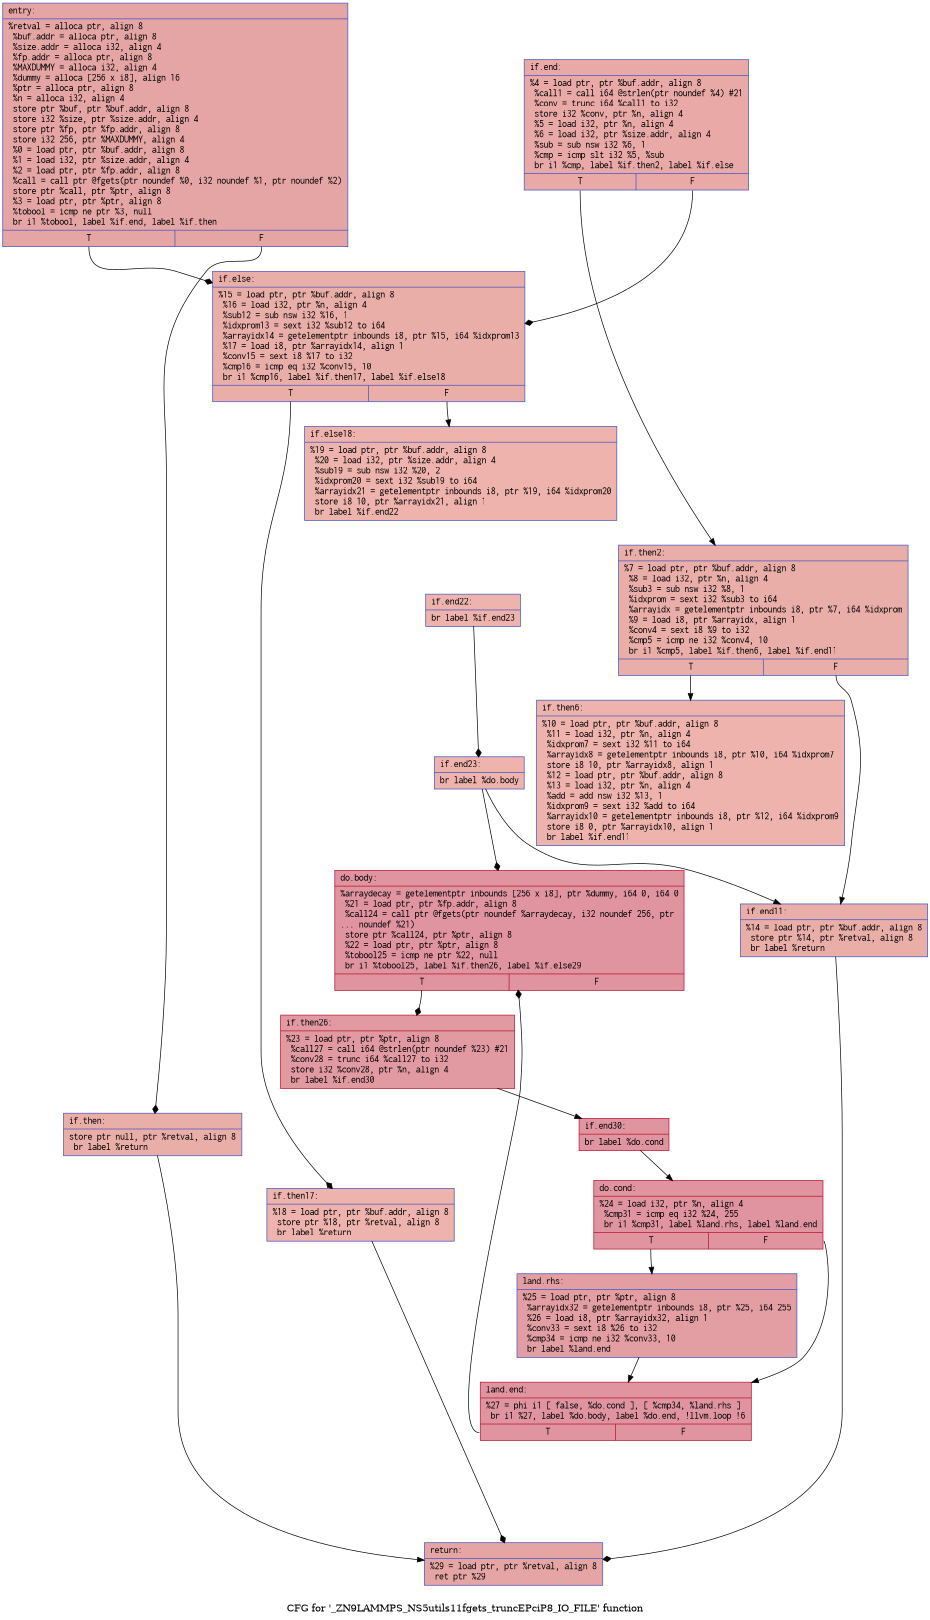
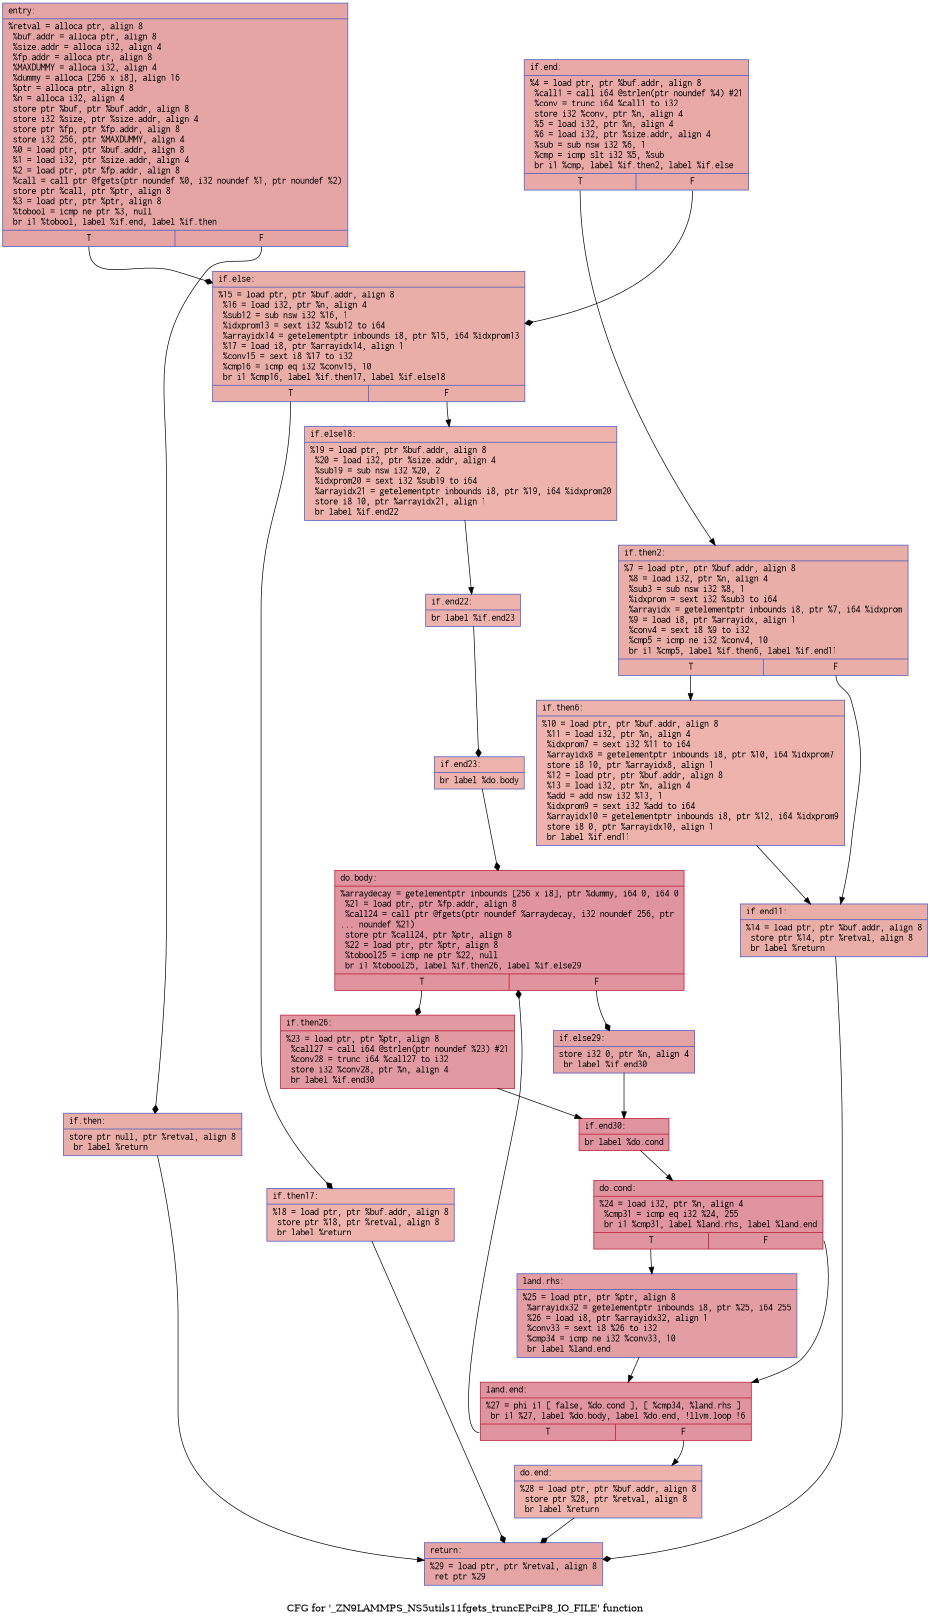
  digraph {
    label="CFG for '_ZN9LAMMPS_NS5utils11fgets_truncEPciP8_IO_FILE' function"
    node [color="#3d50c3ff" fillcolor="#d6524470" fontname=Courier shape=record style=filled]
    edge [arrowhead=normal]
    n1 [fillcolor="#c5333470" label="{entry:\l|  %retval = alloca ptr, align 8\l  %buf.addr = alloca ptr, align 8\l  %size.addr = alloca i32, align 4\l  %fp.addr = alloca ptr, align 8\l  %MAXDUMMY = alloca i32, align 4\l  %dummy = alloca [256 x i8], align 16\l  %ptr = alloca ptr, align 8\l  %n = alloca i32, align 4\l  store ptr %buf, ptr %buf.addr, align 8\l  store i32 %size, ptr %size.addr, align 4\l  store ptr %fp, ptr %fp.addr, align 8\l  store i32 256, ptr %MAXDUMMY, align 4\l  %0 = load ptr, ptr %buf.addr, align 8\l  %1 = load i32, ptr %size.addr, align 4\l  %2 = load ptr, ptr %fp.addr, align 8\l  %call = call ptr @fgets(ptr noundef %0, i32 noundef %1, ptr noundef %2)\l  store ptr %call, ptr %ptr, align 8\l  %3 = load ptr, ptr %ptr, align 8\l  %tobool = icmp ne ptr %3, null\l  br i1 %tobool, label %if.end, label %if.then\l|{<s0>T|<s1>F}}"]
    n2 [fillcolor="#d0473d70" label="{if.then:\l|  store ptr null, ptr %retval, align 8\l  br label %return\l}"]
    n3 [fillcolor="#d0473d70" label="{if.else:\l|  %15 = load ptr, ptr %buf.addr, align 8\l  %16 = load i32, ptr %n, align 4\l  %sub12 = sub nsw i32 %16, 1\l  %idxprom13 = sext i32 %sub12 to i64\l  %arrayidx14 = getelementptr inbounds i8, ptr %15, i64 %idxprom13\l  %17 = load i8, ptr %arrayidx14, align 1\l  %conv15 = sext i8 %17 to i32\l  %cmp16 = icmp eq i32 %conv15, 10\l  br i1 %cmp16, label %if.then17, label %if.else18\l|{<s0>T|<s1>F}}"]
    n4 [fillcolor="#ca3b3770" label="{if.end:\l|  %4 = load ptr, ptr %buf.addr, align 8\l  %call1 = call i64 @strlen(ptr noundef %4) #21\l  %conv = trunc i64 %call1 to i32\l  store i32 %conv, ptr %n, align 4\l  %5 = load i32, ptr %n, align 4\l  %6 = load i32, ptr %size.addr, align 4\l  %sub = sub nsw i32 %6, 1\l  %cmp = icmp slt i32 %5, %sub\l  br i1 %cmp, label %if.then2, label %if.else\l|{<s0>T|<s1>F}}"]
    n5 [fillcolor="#d0473d70" label="{if.then2:\l|  %7 = load ptr, ptr %buf.addr, align 8\l  %8 = load i32, ptr %n, align 4\l  %sub3 = sub nsw i32 %8, 1\l  %idxprom = sext i32 %sub3 to i64\l  %arrayidx = getelementptr inbounds i8, ptr %7, i64 %idxprom\l  %9 = load i8, ptr %arrayidx, align 1\l  %conv4 = sext i8 %9 to i32\l  %cmp5 = icmp ne i32 %conv4, 10\l  br i1 %cmp5, label %if.then6, label %if.end11\l|{<s0>T|<s1>F}}"]
    n6 [fillcolor="#c5333470" label="{return:\l|  %29 = load ptr, ptr %retval, align 8\l  ret ptr %29\l}"]
    n7 [label="{if.then6:\l|  %10 = load ptr, ptr %buf.addr, align 8\l  %11 = load i32, ptr %n, align 4\l  %idxprom7 = sext i32 %11 to i64\l  %arrayidx8 = getelementptr inbounds i8, ptr %10, i64 %idxprom7\l  store i8 10, ptr %arrayidx8, align 1\l  %12 = load ptr, ptr %buf.addr, align 8\l  %13 = load i32, ptr %n, align 4\l  %add = add nsw i32 %13, 1\l  %idxprom9 = sext i32 %add to i64\l  %arrayidx10 = getelementptr inbounds i8, ptr %12, i64 %idxprom9\l  store i8 0, ptr %arrayidx10, align 1\l  br label %if.end11\l}"]
    n8 [fillcolor="#d0473d70" label="{if.end11:\l|  %14 = load ptr, ptr %buf.addr, align 8\l  store ptr %14, ptr %retval, align 8\l  br label %return\l}"]
    n9 [label="{if.then17:\l|  %18 = load ptr, ptr %buf.addr, align 8\l  store ptr %18, ptr %retval, align 8\l  br label %return\l}"]
    n10 [label="{if.else18:\l|  %19 = load ptr, ptr %buf.addr, align 8\l  %20 = load i32, ptr %size.addr, align 4\l  %sub19 = sub nsw i32 %20, 2\l  %idxprom20 = sext i32 %sub19 to i64\l  %arrayidx21 = getelementptr inbounds i8, ptr %19, i64 %idxprom20\l  store i8 10, ptr %arrayidx21, align 1\l  br label %if.end22\l}"]
    n11 [label="{if.end22:\l|  br label %if.end23\l}"]
    n12 [label="{if.end23:\l|  br label %do.body\l}"]
    n13 [color="#b70d28ff" fillcolor="#b70d2870" label="{do.body:\l|  %arraydecay = getelementptr inbounds [256 x i8], ptr %dummy, i64 0, i64 0\l  %21 = load ptr, ptr %fp.addr, align 8\l  %call24 = call ptr @fgets(ptr noundef %arraydecay, i32 noundef 256, ptr\l... noundef %21)\l  store ptr %call24, ptr %ptr, align 8\l  %22 = load ptr, ptr %ptr, align 8\l  %tobool25 = icmp ne ptr %22, null\l  br i1 %tobool25, label %if.then26, label %if.else29\l|{<s0>T|<s1>F}}"]
    n14 [color="#b70d28ff" fillcolor="#bb1b2c70" label="{if.then26:\l|  %23 = load ptr, ptr %ptr, align 8\l  %call27 = call i64 @strlen(ptr noundef %23) #21\l  %conv28 = trunc i64 %call27 to i32\l  store i32 %conv28, ptr %n, align 4\l  br label %if.end30\l}"]
+   n15 [fillcolor="#c32e3170" label="{if.else29:\l|  store i32 0, ptr %n, align 4\l  br label %if.end30\l}"]
    n16 [color="#b70d28ff" fillcolor="#b70d2870" label="{if.end30:\l|  br label %do.cond\l}"]
    n17 [color="#b70d28ff" fillcolor="#b70d2870" label="{do.cond:\l|  %24 = load i32, ptr %n, align 4\l  %cmp31 = icmp eq i32 %24, 255\l  br i1 %cmp31, label %land.rhs, label %land.end\l|{<s0>T|<s1>F}}"]
    n18 [fillcolor="#be242e70" label="{land.rhs:\l|  %25 = load ptr, ptr %ptr, align 8\l  %arrayidx32 = getelementptr inbounds i8, ptr %25, i64 255\l  %26 = load i8, ptr %arrayidx32, align 1\l  %conv33 = sext i8 %26 to i32\l  %cmp34 = icmp ne i32 %conv33, 10\l  br label %land.end\l}"]
    n19 [color="#b70d28ff" fillcolor="#b70d2870" label="{land.end:\l|  %27 = phi i1 [ false, %do.cond ], [ %cmp34, %land.rhs ]\l  br i1 %27, label %do.body, label %do.end, !llvm.loop !6\l|{<s0>T|<s1>F}}"]
+   n20 [label="{do.end:\l|  %28 = load ptr, ptr %buf.addr, align 8\l  store ptr %28, ptr %retval, align 8\l  br label %return\l}"]
    n1 -> n2 [arrowhead=diamond tailport=s1]
    n1 -> n3 [arrowhead=diamond tailport=s0]
    n2 -> n6
    n3 -> n9 [arrowhead=diamond tailport=s0]
    n3 -> n10 [tailport=s1]
    n4 -> n3 [arrowhead=diamond tailport=s1]
    n4 -> n5 [tailport=s0]
    n5 -> n7 [tailport=s0]
    n5 -> n8 [tailport=s1]
-   n12 -> n8
+   n7 -> n8
    n8 -> n6 [arrowhead=diamond]
    n9 -> n6 [arrowhead=diamond]
+   n10 -> n11
    n11 -> n12 [arrowhead=diamond]
    n12 -> n13 [arrowhead=diamond]
    n13 -> n14 [arrowhead=diamond tailport=s0]
+   n13 -> n15 [arrowhead=diamond tailport=s1]
    n14 -> n16
+   n15 -> n16
    n16 -> n17
    n17 -> n18 [tailport=s0]
    n17 -> n19 [tailport=s1]
    n18 -> n19
    n19 -> n13 [arrowhead=diamond tailport=s0]
+   n19 -> n20 [tailport=s1]
+   n20 -> n6 [arrowhead=diamond]
  }
